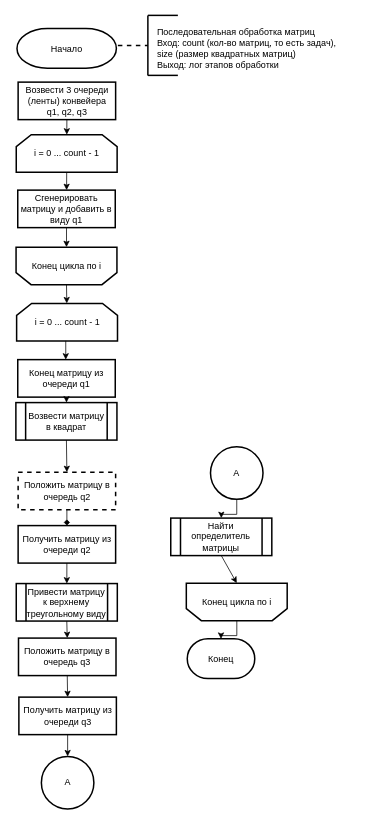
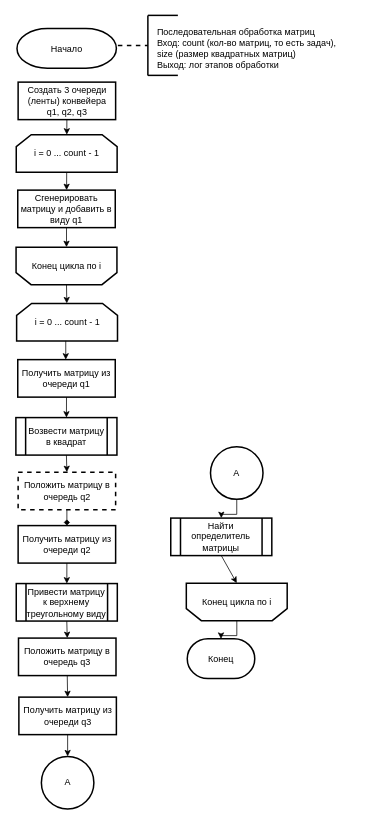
  <mxCell id="0" />
  <mxCell id="1" parent="0" />
  <mxCell id="2" value="&lt;font style=&quot;font-size: 12px;&quot;&gt;&lt;br&gt;Начало&lt;br&gt;&lt;br&gt;&lt;/font&gt;" style="strokeWidth=2;html=1;shape=mxgraph.flowchart.terminator;whiteSpace=wrap;fontSize=14;fontFamily=Helvetica;" parent="1" vertex="1"><mxGeometry x="22" y="37.5" width="132.5" height="53" as="geometry" /></mxCell>
  <mxCell id="3" value="&lt;span&gt;Последовательная обработка матриц&lt;br&gt;&lt;/span&gt;&lt;div&gt;Вход: &lt;span style=&quot;background-color: initial;&quot;&gt;count (кол-во матриц, то есть задач),&lt;/span&gt;&lt;/div&gt;&lt;div&gt;size (размер квадратных матриц)&lt;/div&gt;&lt;div&gt;Выход: лог этапов обработки&lt;/div&gt;" style="text;html=1;align=left;verticalAlign=middle;resizable=0;points=[];autosize=1;" parent="1" vertex="1"><mxGeometry x="207" y="29" width="260" height="70" as="geometry" /></mxCell>
  <mxCell id="4" value="" style="endArrow=none;html=1;rounded=0;strokeWidth=2;" parent="1" edge="1"><mxGeometry width="50" height="50" relative="1" as="geometry"><mxPoint x="196.5" y="100" as="sourcePoint" /><mxPoint x="196.5" y="20" as="targetPoint" /></mxGeometry></mxCell>
  <mxCell id="5" value="" style="endArrow=none;html=1;rounded=0;strokeWidth=2;" parent="1" edge="1"><mxGeometry width="50" height="50" relative="1" as="geometry"><mxPoint x="196.5" y="20" as="sourcePoint" /><mxPoint x="236.5" y="20" as="targetPoint" /></mxGeometry></mxCell>
  <mxCell id="6" value="" style="endArrow=none;html=1;rounded=0;strokeWidth=2;" parent="1" edge="1"><mxGeometry width="50" height="50" relative="1" as="geometry"><mxPoint x="196.5" y="100" as="sourcePoint" /><mxPoint x="236.5" y="100" as="targetPoint" /></mxGeometry></mxCell>
  <mxCell id="7" value="" style="endArrow=none;dashed=1;html=1;rounded=0;strokeWidth=2;" parent="1" edge="1"><mxGeometry width="50" height="50" relative="1" as="geometry"><mxPoint x="156.5" y="60" as="sourcePoint" /><mxPoint x="196.5" y="60" as="targetPoint" /></mxGeometry></mxCell>
- <mxCell id="8" value="Возвести 3 очереди (ленты) конвейера &lt;br&gt;q1, q2, q3" style="rounded=1;whiteSpace=wrap;html=1;absoluteArcSize=1;arcSize=0;strokeWidth=2;" parent="1" vertex="1"><mxGeometry x="23.5" y="109" width="130" height="50" as="geometry" /></mxCell>
+ <mxCell id="8" value="Создать 3 очереди (ленты) конвейера &lt;br&gt;q1, q2, q3" style="rounded=1;whiteSpace=wrap;html=1;absoluteArcSize=1;arcSize=0;strokeWidth=2;" parent="1" vertex="1"><mxGeometry x="23.5" y="109" width="130" height="50" as="geometry" /></mxCell>
  <mxCell id="9" value="Сгенерировать матрицу и добавить в виду q1" style="rounded=1;whiteSpace=wrap;html=1;absoluteArcSize=1;arcSize=0;strokeWidth=2;" parent="1" vertex="1"><mxGeometry x="23" y="253" width="130" height="50" as="geometry" /></mxCell>
  <mxCell id="10" value="&lt;span&gt;i = 0 ... count - 1&lt;/span&gt;" style="shape=loopLimit;whiteSpace=wrap;html=1;strokeWidth=2;" parent="1" vertex="1"><mxGeometry x="21" y="179" width="134.5" height="50" as="geometry" /></mxCell>
  <mxCell id="11" value="" style="endArrow=classic;html=1;rounded=0;exitX=0.5;exitY=1;exitDx=0;exitDy=0;" parent="1" source="8" target="10" edge="1"><mxGeometry width="50" height="50" relative="1" as="geometry"><mxPoint x="197" y="149" as="sourcePoint" /><mxPoint x="247" y="99" as="targetPoint" /></mxGeometry></mxCell>
  <mxCell id="12" value="" style="endArrow=classic;html=1;rounded=0;exitX=0.5;exitY=1;exitDx=0;exitDy=0;" parent="1" source="10" target="9" edge="1"><mxGeometry width="50" height="50" relative="1" as="geometry"><mxPoint x="197" y="169" as="sourcePoint" /><mxPoint x="247" y="119" as="targetPoint" /></mxGeometry></mxCell>
  <mxCell id="13" value="Конец цикла по i" style="shape=loopLimit;whiteSpace=wrap;html=1;strokeWidth=2;direction=west;" parent="1" vertex="1"><mxGeometry x="20.75" y="329" width="134.5" height="50" as="geometry" /></mxCell>
  <mxCell id="14" value="" style="endArrow=classic;html=1;rounded=0;exitX=0.5;exitY=1;exitDx=0;exitDy=0;entryX=0.5;entryY=1;entryDx=0;entryDy=0;" parent="1" source="9" target="13" edge="1"><mxGeometry width="50" height="50" relative="1" as="geometry"><mxPoint x="197" y="269" as="sourcePoint" /><mxPoint x="247" y="219" as="targetPoint" /></mxGeometry></mxCell>
  <mxCell id="15" value="&lt;span&gt;i = 0 ... count - 1&lt;/span&gt;" style="shape=loopLimit;whiteSpace=wrap;html=1;strokeWidth=2;" parent="1" vertex="1"><mxGeometry x="21.5" y="404" width="134.5" height="50" as="geometry" /></mxCell>
  <mxCell id="16" value="" style="endArrow=classic;html=1;rounded=0;exitX=0.5;exitY=0;exitDx=0;exitDy=0;" parent="1" source="13" target="15" edge="1"><mxGeometry width="50" height="50" relative="1" as="geometry"><mxPoint x="197" y="569" as="sourcePoint" /><mxPoint x="247" y="519" as="targetPoint" /></mxGeometry></mxCell>
  <mxCell id="17" value="" style="endArrow=classic;html=1;rounded=0;" parent="1" edge="1"><mxGeometry width="50" height="50" relative="1" as="geometry"><mxPoint x="87" y="454" as="sourcePoint" /><mxPoint x="87" y="479" as="targetPoint" /></mxGeometry></mxCell>
- <mxCell id="18" value="Конец матрицу из очереди q1" style="rounded=1;whiteSpace=wrap;html=1;absoluteArcSize=1;arcSize=0;strokeWidth=2;" parent="1" vertex="1"><mxGeometry x="23" y="479" width="130" height="50" as="geometry" /></mxCell>
+ <mxCell id="18" value="Получить матрицу из очереди q1" style="rounded=1;whiteSpace=wrap;html=1;absoluteArcSize=1;arcSize=0;strokeWidth=2;" parent="1" vertex="1"><mxGeometry x="23" y="479" width="130" height="50" as="geometry" /></mxCell>
  <mxCell id="19" value="" style="endArrow=classic;html=1;rounded=0;exitX=0.5;exitY=1;exitDx=0;exitDy=0;" parent="1" source="18" target="20" edge="1"><mxGeometry width="50" height="50" relative="1" as="geometry"><mxPoint x="197" y="579" as="sourcePoint" /><mxPoint x="88" y="559" as="targetPoint" /></mxGeometry></mxCell>
- <mxCell id="20" value="Возвести матрицу в квадрат" style="shape=process;whiteSpace=wrap;html=1;backgroundOutline=1;fontSize=12;strokeWidth=2;" parent="1" vertex="1"><mxGeometry x="20.5" y="536.29" width="134.75" height="50" as="geometry" /></mxCell>
+ <mxCell id="20" value="Возвести матрицу в квадрат" style="shape=process;whiteSpace=wrap;html=1;backgroundOutline=1;fontSize=12;strokeWidth=2;" parent="1" vertex="1"><mxGeometry x="20.5" y="556.29" width="134.75" height="50" as="geometry" /></mxCell>
  <mxCell id="21" value="" style="endArrow=classic;html=1;rounded=0;exitX=0.5;exitY=1;exitDx=0;exitDy=0;entryX=0.5;entryY=0;entryDx=0;entryDy=0;" parent="1" source="20" target="22" edge="1"><mxGeometry width="50" height="50" relative="1" as="geometry"><mxPoint x="197" y="579" as="sourcePoint" /><mxPoint x="88" y="629" as="targetPoint" /></mxGeometry></mxCell>
  <mxCell id="22" value="Положить матрицу в очередь q2" style="rounded=1;whiteSpace=wrap;html=1;absoluteArcSize=1;arcSize=0;strokeWidth=2;dashed=1;" parent="1" vertex="1"><mxGeometry x="23.5" y="629" width="130" height="50" as="geometry" /></mxCell>
  <mxCell id="23" value="Получить матрицу из очереди q2" style="rounded=1;whiteSpace=wrap;html=1;absoluteArcSize=1;arcSize=0;strokeWidth=2;" parent="1" vertex="1"><mxGeometry x="23.5" y="700.29" width="130" height="50" as="geometry" /></mxCell>
  <mxCell id="24" value="" style="endArrow=classic;html=1;rounded=0;exitX=0.5;exitY=1;exitDx=0;exitDy=0;" parent="1" source="23" target="25" edge="1"><mxGeometry width="50" height="50" relative="1" as="geometry"><mxPoint x="197.5" y="800.29" as="sourcePoint" /><mxPoint x="88.5" y="780.29" as="targetPoint" /></mxGeometry></mxCell>
  <mxCell id="25" value="Привести матрицу к верхнему&lt;br&gt;треугольному виду" style="shape=process;whiteSpace=wrap;html=1;backgroundOutline=1;fontSize=12;strokeWidth=2;" parent="1" vertex="1"><mxGeometry x="21" y="777.58" width="134.75" height="50" as="geometry" /></mxCell>
  <mxCell id="26" value="" style="endArrow=classic;html=1;rounded=0;exitX=0.5;exitY=1;exitDx=0;exitDy=0;entryX=0.5;entryY=0;entryDx=0;entryDy=0;" parent="1" source="25" target="27" edge="1"><mxGeometry width="50" height="50" relative="1" as="geometry"><mxPoint x="197.5" y="800.29" as="sourcePoint" /><mxPoint x="88.5" y="850.29" as="targetPoint" /></mxGeometry></mxCell>
  <mxCell id="27" value="Положить матрицу в очередь q3" style="rounded=1;whiteSpace=wrap;html=1;absoluteArcSize=1;arcSize=0;strokeWidth=2;" parent="1" vertex="1"><mxGeometry x="24" y="850.29" width="130" height="50" as="geometry" /></mxCell>
  <mxCell id="28" value="" style="endArrow=diamond;html=1;rounded=0;exitX=0.5;exitY=1;exitDx=0;exitDy=0;" parent="1" source="22" target="23" edge="1"><mxGeometry width="50" height="50" relative="1" as="geometry"><mxPoint x="207" y="679" as="sourcePoint" /><mxPoint x="257" y="629" as="targetPoint" /></mxGeometry></mxCell>
  <mxCell id="29" value="Получить матрицу из очереди q3" style="rounded=1;whiteSpace=wrap;html=1;absoluteArcSize=1;arcSize=0;strokeWidth=2;" parent="1" vertex="1"><mxGeometry x="24.5" y="929" width="130" height="50" as="geometry" /></mxCell>
  <mxCell id="30" value="Найти определитель матрицы" style="shape=process;whiteSpace=wrap;html=1;backgroundOutline=1;fontSize=12;strokeWidth=2;" parent="1" vertex="1"><mxGeometry x="227" y="690.29" width="134.75" height="50" as="geometry" /></mxCell>
  <mxCell id="31" value="" style="endArrow=classic;html=1;rounded=0;exitX=0.5;exitY=1;exitDx=0;exitDy=0;entryX=0.5;entryY=1;entryDx=0;entryDy=0;" parent="1" source="30" target="38" edge="1"><mxGeometry width="50" height="50" relative="1" as="geometry"><mxPoint x="423.5" y="723" as="sourcePoint" /><mxPoint x="315" y="773" as="targetPoint" /></mxGeometry></mxCell>
  <mxCell id="32" value="" style="endArrow=classic;html=1;rounded=0;exitX=0.5;exitY=1;exitDx=0;exitDy=0;entryX=0.5;entryY=0;entryDx=0;entryDy=0;" parent="1" source="27" target="29" edge="1"><mxGeometry width="50" height="50" relative="1" as="geometry"><mxPoint x="207" y="869" as="sourcePoint" /><mxPoint x="257" y="819" as="targetPoint" /></mxGeometry></mxCell>
  <mxCell id="33" value="" style="endArrow=classic;html=1;rounded=0;exitX=0.5;exitY=1;exitDx=0;exitDy=0;entryX=0.5;entryY=0;entryDx=0;entryDy=0;" parent="1" source="29" target="34" edge="1"><mxGeometry width="50" height="50" relative="1" as="geometry"><mxPoint x="207" y="974" as="sourcePoint" /><mxPoint x="90" y="1004" as="targetPoint" /></mxGeometry></mxCell>
  <mxCell id="34" value="А" style="ellipse;whiteSpace=wrap;html=1;aspect=fixed;strokeWidth=2;" parent="1" vertex="1"><mxGeometry x="54.5" y="1008" width="70" height="70" as="geometry" /></mxCell>
  <mxCell id="35" value="" style="edgeStyle=orthogonalEdgeStyle;rounded=0;orthogonalLoop=1;jettySize=auto;html=1;" parent="1" source="36" target="30" edge="1"><mxGeometry relative="1" as="geometry" /></mxCell>
  <mxCell id="36" value="А" style="ellipse;whiteSpace=wrap;html=1;aspect=fixed;strokeWidth=2;" parent="1" vertex="1"><mxGeometry x="280" y="595.29" width="70" height="70" as="geometry" /></mxCell>
  <mxCell id="37" value="" style="edgeStyle=orthogonalEdgeStyle;rounded=0;orthogonalLoop=1;jettySize=auto;html=1;" parent="1" source="38" target="39" edge="1"><mxGeometry relative="1" as="geometry" /></mxCell>
  <mxCell id="38" value="Конец цикла по i" style="shape=loopLimit;whiteSpace=wrap;html=1;strokeWidth=2;direction=west;" parent="1" vertex="1"><mxGeometry x="247.75" y="777" width="134.5" height="50" as="geometry" /></mxCell>
  <mxCell id="39" value="&lt;font style=&quot;font-size: 12px;&quot;&gt;Конец&lt;br&gt;&lt;/font&gt;" style="strokeWidth=2;html=1;shape=mxgraph.flowchart.terminator;whiteSpace=wrap;fontSize=14;fontFamily=Helvetica;" parent="1" vertex="1"><mxGeometry x="249" y="851.29" width="90" height="53" as="geometry" /></mxCell>
